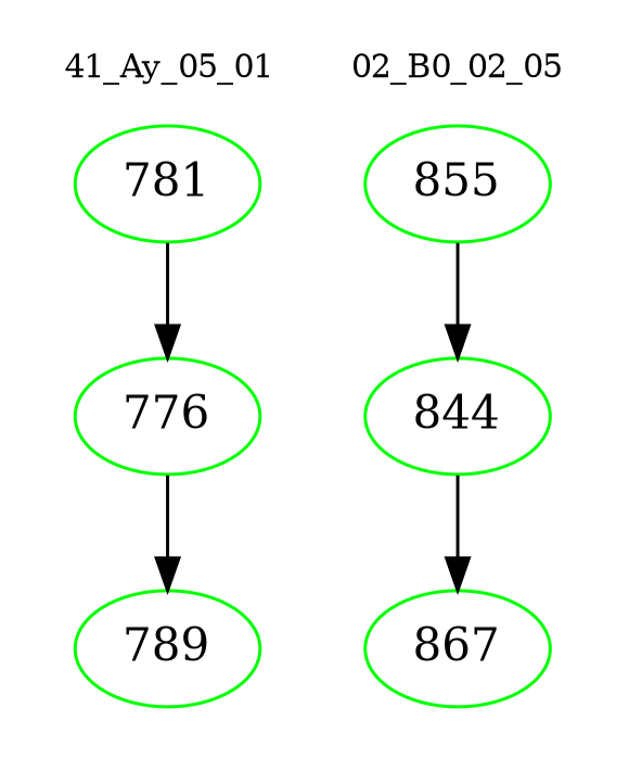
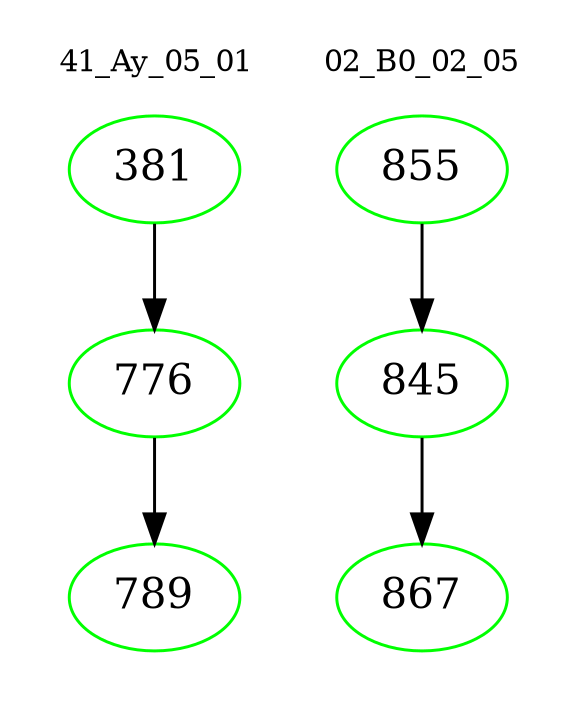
  digraph {
    node [color=green]
    edge [color=black]
-   n1 [label=781]
+   n1 [label=381]
    n2 [label=776]
    n3 [label=789]
    n4 [label=855]
-   n5 [label=844]
+   n5 [label=845]
    n6 [label=867]
    subgraph cluster_1 {
      color=white
      fontsize=10
      label="41_Ay_05_01"
      n1
      n2
      n3
    }
    subgraph cluster_2 {
      color=white
      fontsize=10
      label="02_B0_02_05"
      n4
      n5
      n6
    }
    n1 -> n2
    n2 -> n3
    n4 -> n5
    n5 -> n6
  }
